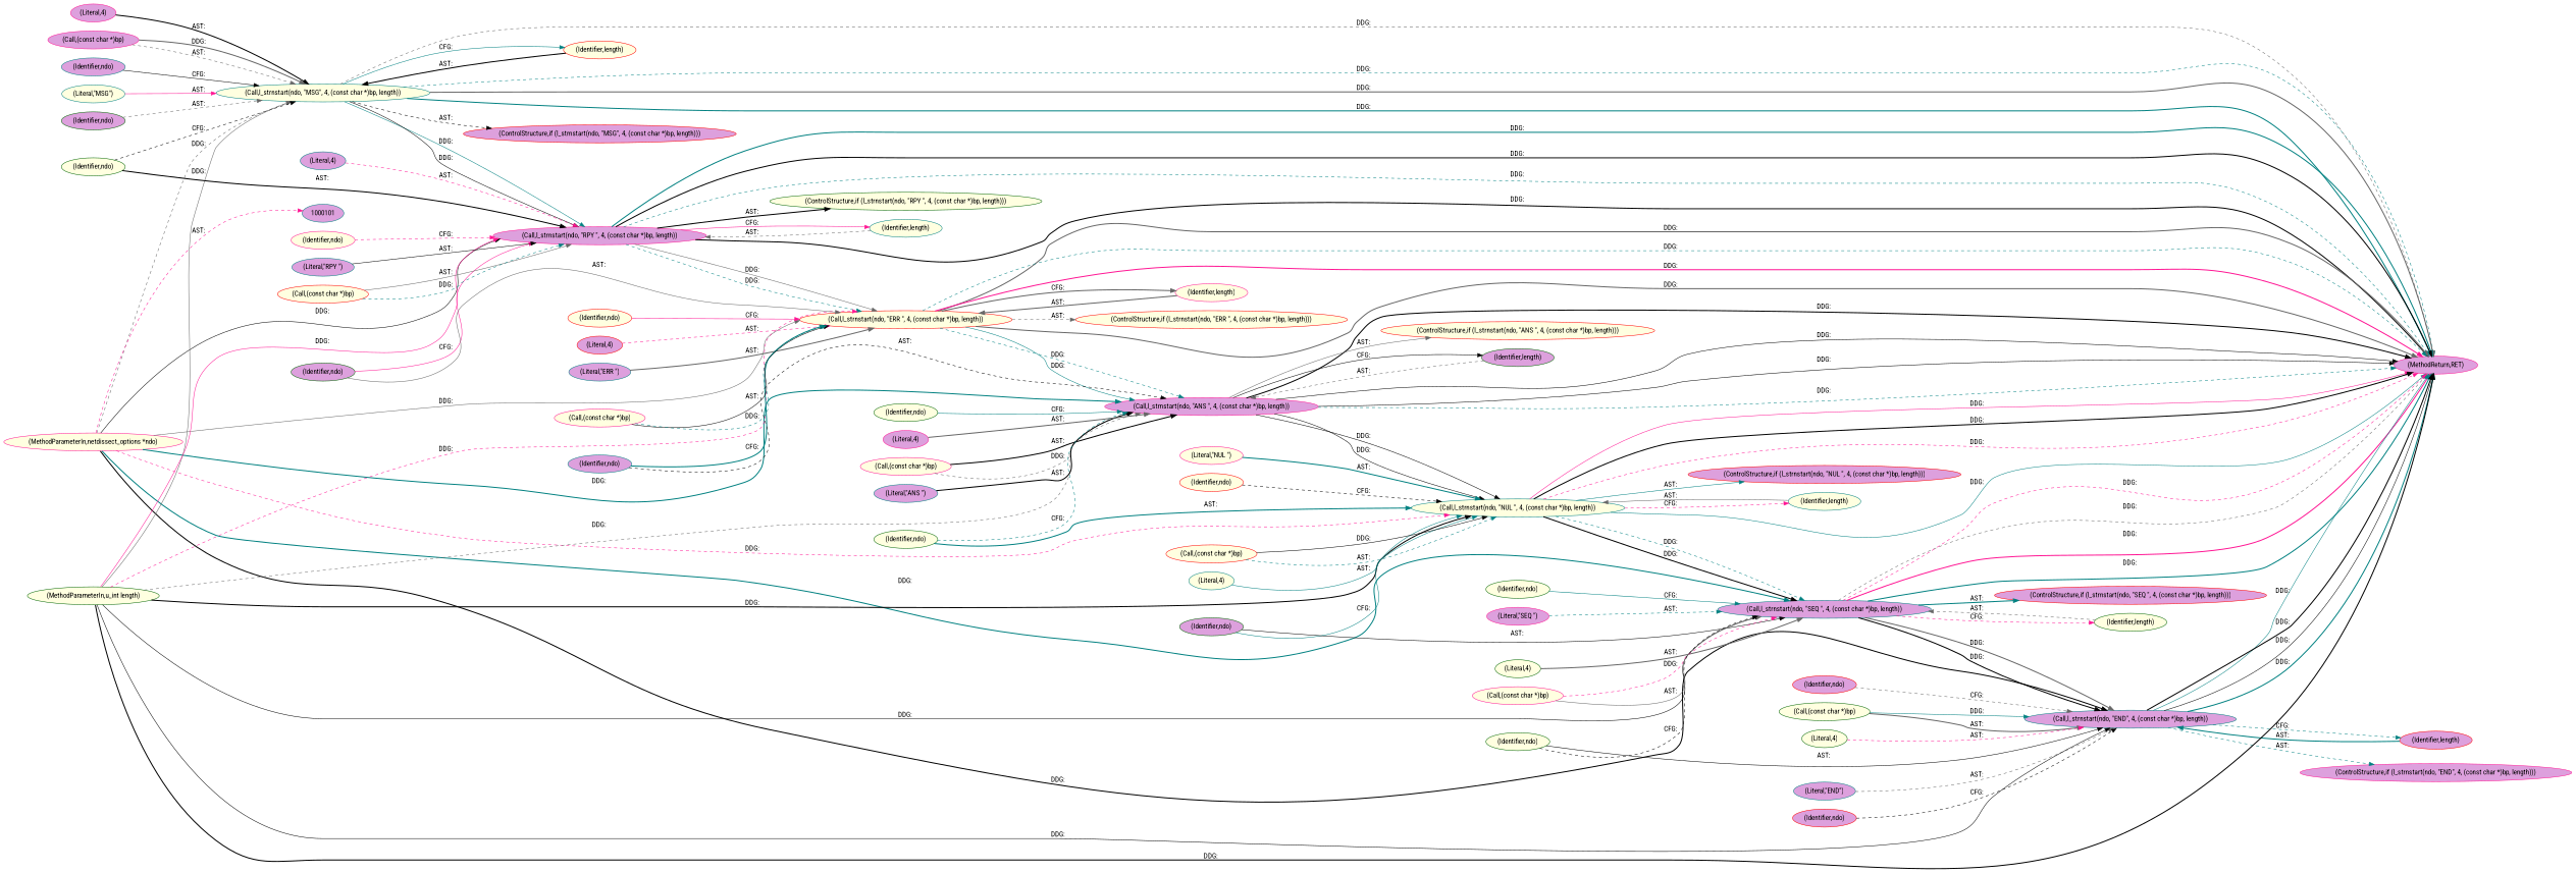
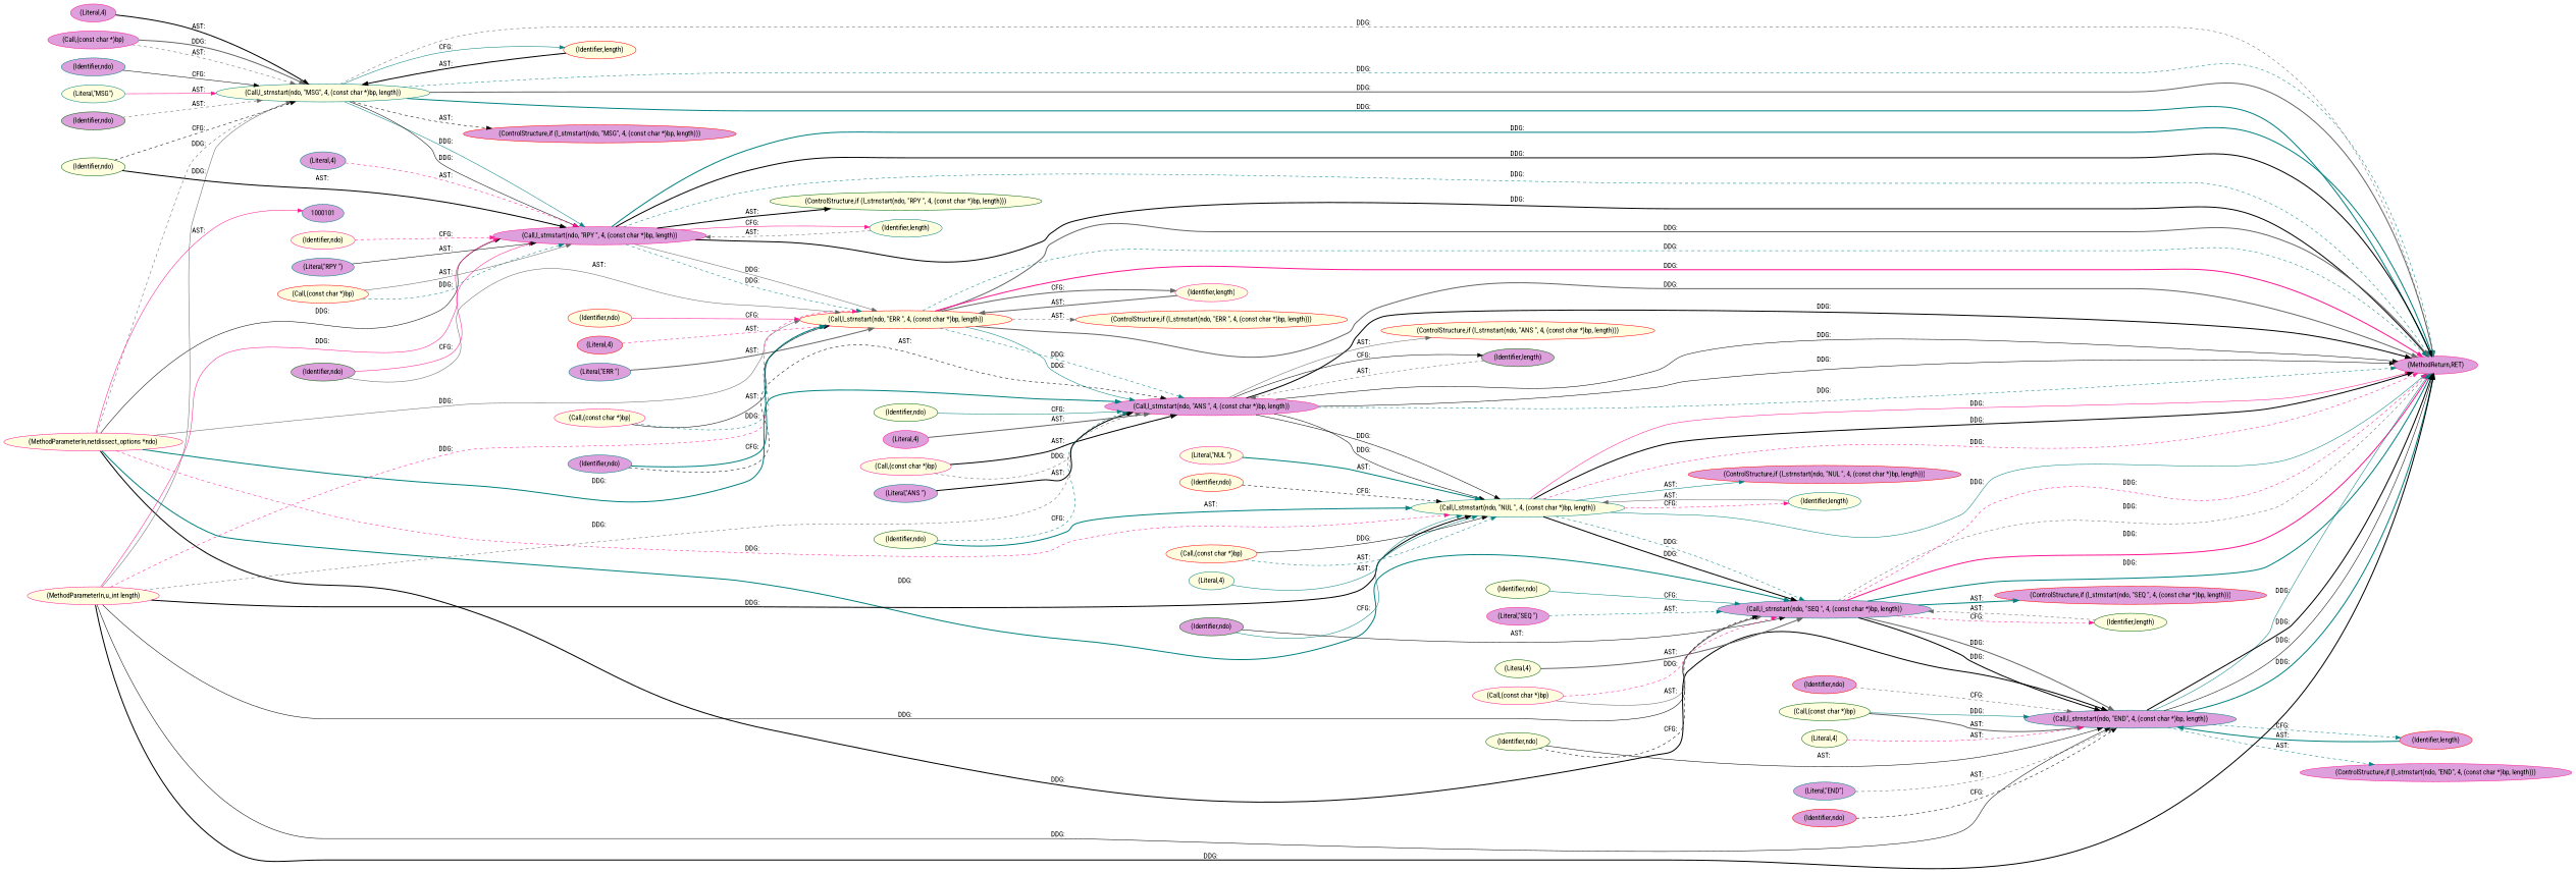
  digraph {
    fontname="Roboto Condensed"
    rankdir=LR
    node [color=teal fillcolor=lightyellow fontname="Roboto Condensed" style=filled]
    edge [color=black fontname="Roboto Condensed" style=dashed]
    n1 [color=deeppink label="(MethodParameterIn,netdissect_options *ndo)"]
    n2 [label="(Call,l_strnstart(ndo, \"MSG\", 4, (const char *)bp, length))"]
    n3 [color=deeppink fillcolor=plum label="(Call,l_strnstart(ndo, \"RPY \", 4, (const char *)bp, length))"]
    n4 [color=red label="(Call,l_strnstart(ndo, \"ERR \", 4, (const char *)bp, length))"]
    n5 [color=deeppink fillcolor=plum label="(Call,l_strnstart(ndo, \"ANS \", 4, (const char *)bp, length))"]
    n6 [label="(Call,l_strnstart(ndo, \"NUL \", 4, (const char *)bp, length))"]
    n7 [fillcolor=plum label="(Call,l_strnstart(ndo, \"SEQ \", 4, (const char *)bp, length))"]
    n8 [fillcolor=plum label="(Call,l_strnstart(ndo, \"END\", 4, (const char *)bp, length))"]
    1000101 [fillcolor=plum]
    n10 [color=deeppink fillcolor=plum label="(MethodReturn,RET)"]
    n11 [color=red label="(Identifier,length)"]
    n12 [color=red fillcolor=plum label="(ControlStructure,if (l_strnstart(ndo, \"MSG\", 4, (const char *)bp, length)))"]
    n13 [color=darkgreen label="(ControlStructure,if (l_strnstart(ndo, \"RPY \", 4, (const char *)bp, length)))"]
    n14 [label="(Identifier,length)"]
    n15 [color=deeppink label="(Identifier,length)"]
    n16 [color=red label="(ControlStructure,if (l_strnstart(ndo, \"ERR \", 4, (const char *)bp, length)))"]
    n17 [color=red label="(ControlStructure,if (l_strnstart(ndo, \"ANS \", 4, (const char *)bp, length)))"]
    n18 [color=darkgreen fillcolor=plum label="(Identifier,length)"]
    n19 [color=red fillcolor=plum label="(ControlStructure,if (l_strnstart(ndo, \"NUL \", 4, (const char *)bp, length)))"]
    n20 [label="(Identifier,length)"]
    n21 [color=red fillcolor=plum label="(ControlStructure,if (l_strnstart(ndo, \"SEQ \", 4, (const char *)bp, length)))"]
    n22 [color=darkgreen label="(Identifier,length)"]
    n23 [color=red fillcolor=plum label="(Identifier,length)"]
    n24 [color=deeppink fillcolor=plum label="(ControlStructure,if (l_strnstart(ndo, \"END\", 4, (const char *)bp, length)))"]
    n25 [fillcolor=plum label="(Literal,\"END\")"]
    n26 [color=red fillcolor=plum label="(Literal,4)"]
    n27 [color=darkgreen label="(Call,(const char *)bp)"]
    n28 [color=red fillcolor=plum label="(Identifier,ndo)"]
-   n29 [color=darkgreen label="(MethodParameterIn,u_int length)"]
+   n29 [color=deeppink label="(MethodParameterIn,u_int length)"]
    n30 [color=deeppink label="(Call,(const char *)bp)"]
    n31 [color=deeppink fillcolor=plum label="(Literal,4)"]
    n32 [fillcolor=plum label="(Literal,\"ANS \")"]
    n33 [color=darkgreen label="(Identifier,ndo)"]
    n34 [fillcolor=plum label="(Literal,4)"]
    n35 [color=deeppink fillcolor=plum label="(Literal,\"SEQ \")"]
    n36 [color=darkgreen fillcolor=plum label="(Identifier,ndo)"]
    n37 [color=red label="(Identifier,ndo)"]
    n38 [color=red fillcolor=plum label="(Identifier,ndo)"]
    n39 [color=darkgreen label="(Identifier,ndo)"]
    n40 [color=darkgreen label="(Literal,4)"]
    n41 [color=darkgreen label="(Identifier,ndo)"]
    n42 [color=darkgreen label="(Literal,4)"]
    n43 [color=deeppink label="(Identifier,ndo)"]
    n44 [fillcolor=plum label="(Literal,\"ERR \")"]
    n45 [fillcolor=plum label="(Identifier,ndo)"]
    n46 [color=deeppink fillcolor=plum label="(Call,(const char *)bp)"]
    n47 [color=darkgreen fillcolor=plum label="(Identifier,ndo)"]
    n48 [color=deeppink label="(Call,(const char *)bp)"]
    n49 [color=deeppink label="(Call,(const char *)bp)"]
    n50 [fillcolor=plum label="(Identifier,ndo)"]
    n51 [color=darkgreen label="(Identifier,ndo)"]
    n52 [label="(Literal,\"MSG\")"]
    n53 [color=darkgreen fillcolor=plum label="(Identifier,ndo)"]
    n54 [fillcolor=plum label="(Literal,\"RPY \")"]
    n55 [color=deeppink fillcolor=plum label="(Literal,4)"]
    n56 [label="(Literal,4)"]
    n57 [color=deeppink label="(Literal,\"NUL \")"]
    n58 [color=red label="(Call,(const char *)bp)"]
    n59 [color=red label="(Identifier,ndo)"]
    n60 [color=red label="(Call,(const char *)bp)"]
    n61 [color=darkgreen label="(Identifier,ndo)"]
    n1 -> n2 [color=gray40 label="DDG: "]
    n1 -> n3 [label="DDG: " style=solid]
    n1 -> n4 [color=gray40 label="DDG: " style=solid]
    n1 -> n5 [color=teal label="DDG: " style=bold]
    n1 -> n6 [color=deeppink label="DDG: "]
    n1 -> n7 [color=teal label="DDG: " style=bold]
    n1 -> n8 [label="DDG: " style=bold]
-   n1 -> 1000101 [color=deeppink label="AST: "]
+   n1 -> 1000101 [color=deeppink label="AST: " style=solid]
    n2 -> n3 [color=teal label="DDG: " style=solid]
    n2 -> n3 [label="DDG: " style=solid]
    n2 -> n10 [color=teal label="DDG: "]
    n2 -> n10 [color=gray40 label="DDG: " style=bold]
    n2 -> n10 [color=teal label="DDG: " style=bold]
    n2 -> n10 [color=gray40 label="DDG: "]
    n2 -> n11 [color=teal label="CFG: " style=solid]
    n2 -> n12 [label="AST: "]
    n3 -> n4 [color=teal label="DDG: "]
    n3 -> n4 [color=gray40 label="DDG: " style=solid]
    n3 -> n10 [label="DDG: " style=bold]
    n3 -> n10 [color=teal label="DDG: " style=bold]
    n3 -> n10 [label="DDG: " style=bold]
    n3 -> n10 [color=teal label="DDG: "]
    n3 -> n13 [label="AST: " style=bold]
    n3 -> n14 [color=deeppink label="CFG: " style=solid]
    n4 -> n5 [color=teal label="DDG: " style=solid]
    n4 -> n5 [color=teal label="DDG: "]
    n4 -> n10 [color=gray40 label="DDG: " style=bold]
    n4 -> n10 [color=gray40 label="DDG: " style=bold]
    n4 -> n10 [color=teal label="DDG: "]
    n4 -> n10 [color=deeppink label="DDG: " style=bold]
    n4 -> n15 [color=gray40 label="CFG: " style=bold]
    n4 -> n16 [color=gray40 label="AST: "]
    n5 -> n6 [label="DDG: " style=solid]
    n5 -> n6 [label="DDG: " style=solid]
    n5 -> n10 [label="DDG: " style=solid]
    n5 -> n10 [color=teal label="DDG: "]
    n5 -> n10 [label="DDG: " style=bold]
    n5 -> n10 [label="DDG: " style=solid]
    n5 -> n17 [color=gray40 label="AST: " style=solid]
    n5 -> n18 [label="CFG: " style=solid]
    n6 -> n7 [label="DDG: " style=bold]
    n6 -> n7 [color=teal label="DDG: "]
    n6 -> n10 [color=teal label="DDG: " style=solid]
    n6 -> n10 [color=deeppink label="DDG: " style=solid]
    n6 -> n10 [label="DDG: " style=bold]
    n6 -> n10 [color=deeppink label="DDG: "]
    n6 -> n19 [color=teal label="AST: " style=solid]
    n6 -> n20 [color=deeppink label="CFG: "]
    n7 -> n8 [color=gray40 label="DDG: " style=bold]
    n7 -> n8 [label="DDG: " style=bold]
    n7 -> n10 [color=gray40 label="DDG: "]
    n7 -> n10 [color=deeppink label="DDG: " style=bold]
    n7 -> n10 [color=teal label="DDG: " style=bold]
    n7 -> n10 [color=deeppink label="DDG: "]
    n7 -> n21 [color=teal label="AST: " style=bold]
    n7 -> n22 [color=deeppink label="CFG: "]
    n8 -> n10 [label="DDG: " style=solid]
    n8 -> n10 [color=teal label="DDG: " style=bold]
    n8 -> n10 [color=teal label="DDG: " style=solid]
    n8 -> n10 [label="DDG: " style=bold]
    n8 -> n23 [color=teal label="CFG: "]
    n8 -> n24 [color=teal label="AST: "]
    n11 -> n2 [label="AST: " style=bold]
    n14 -> n3 [color=gray40 label="AST: "]
    n15 -> n4 [color=gray40 label="AST: " style=bold]
    n18 -> n5 [color=gray40 label="AST: "]
    n20 -> n6 [color=gray40 label="AST: " style=solid]
    n22 -> n7 [color=gray40 label="AST: "]
    n23 -> n8 [color=teal label="AST: " style=bold]
    n25 -> n8 [color=gray40 label="AST: "]
    n26 -> n4 [color=deeppink label="AST: "]
    n27 -> n8 [color=gray40 label="AST: " style=bold]
    n27 -> n8 [color=teal label="DDG: " style=solid]
    n28 -> n8 [label="CFG: "]
    n29 -> n2 [color=gray40 label="DDG: " style=solid]
    n29 -> n3 [color=deeppink label="DDG: " style=solid]
    n29 -> n4 [color=deeppink label="DDG: "]
    n29 -> n5 [color=gray40 label="DDG: "]
    n29 -> n6 [label="DDG: " style=bold]
    n29 -> n7 [label="DDG: " style=solid]
    n29 -> n8 [label="DDG: " style=solid]
    n29 -> n10 [label="DDG: " style=bold]
    n30 -> n5 [label="AST: " style=bold]
    n30 -> n5 [color=gray40 label="DDG: "]
    n31 -> n2 [label="AST: " style=bold]
    n32 -> n5 [label="AST: " style=bold]
    n33 -> n7 [color=teal label="CFG: " style=solid]
    n34 -> n3 [color=deeppink label="AST: "]
    n35 -> n7 [color=teal label="AST: "]
    n36 -> n6 [color=teal label="CFG: " style=solid]
    n36 -> n7 [label="AST: " style=solid]
    n37 -> n4 [color=deeppink label="CFG: " style=solid]
    n38 -> n8 [color=gray40 label="CFG: "]
    n39 -> n5 [color=teal label="CFG: "]
    n39 -> n6 [color=teal label="AST: " style=bold]
    n40 -> n7 [color=gray40 label="AST: " style=bold]
    n41 -> n2 [label="CFG: "]
    n41 -> n3 [label="AST: " style=bold]
    n42 -> n8 [color=deeppink label="AST: "]
    n43 -> n3 [color=deeppink label="CFG: "]
    n44 -> n4 [color=gray40 label="AST: " style=bold]
    n45 -> n4 [color=teal label="CFG: " style=bold]
    n45 -> n5 [label="AST: "]
    n46 -> n2 [color=gray40 label="AST: "]
    n46 -> n2 [color=gray40 label="DDG: " style=bold]
    n47 -> n3 [color=deeppink label="CFG: " style=solid]
    n47 -> n4 [color=gray40 label="AST: " style=solid]
    n48 -> n7 [color=gray40 label="AST: " style=solid]
    n48 -> n7 [color=deeppink label="DDG: "]
    n49 -> n4 [label="AST: " style=solid]
    n49 -> n4 [color=teal label="DDG: "]
    n50 -> n2 [label="CFG: " style=solid]
    n51 -> n5 [color=teal label="CFG: " style=solid]
    n52 -> n2 [color=deeppink label="AST: " style=solid]
    n53 -> n2 [color=gray40 label="AST: "]
    n54 -> n3 [label="AST: " style=solid]
    n55 -> n5 [color=gray40 label="AST: " style=bold]
    n56 -> n6 [color=teal label="AST: " style=solid]
    n57 -> n6 [color=teal label="AST: " style=bold]
    n58 -> n3 [color=gray40 label="AST: " style=solid]
    n58 -> n3 [color=teal label="DDG: "]
    n59 -> n6 [label="CFG: "]
    n60 -> n6 [color=teal label="AST: "]
    n60 -> n6 [label="DDG: " style=solid]
    n61 -> n7 [label="CFG: "]
    n61 -> n8 [label="AST: " style=solid]
  }
